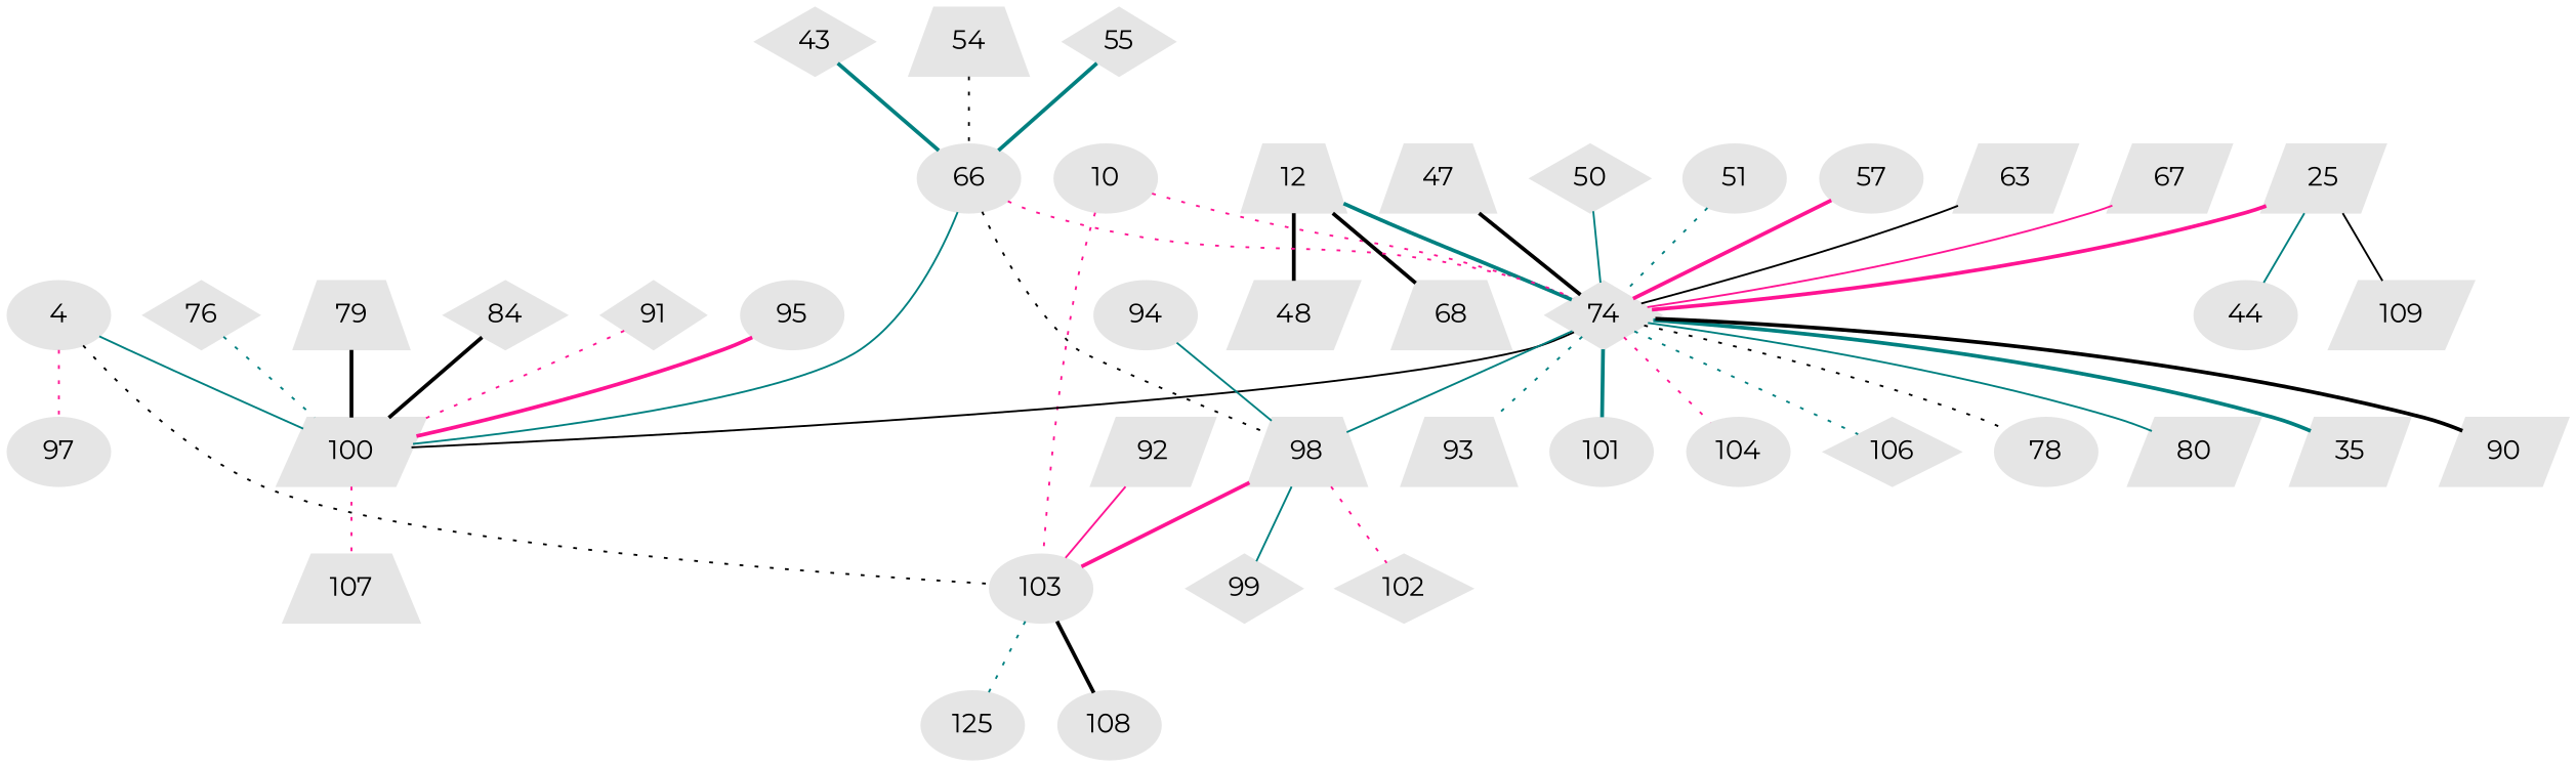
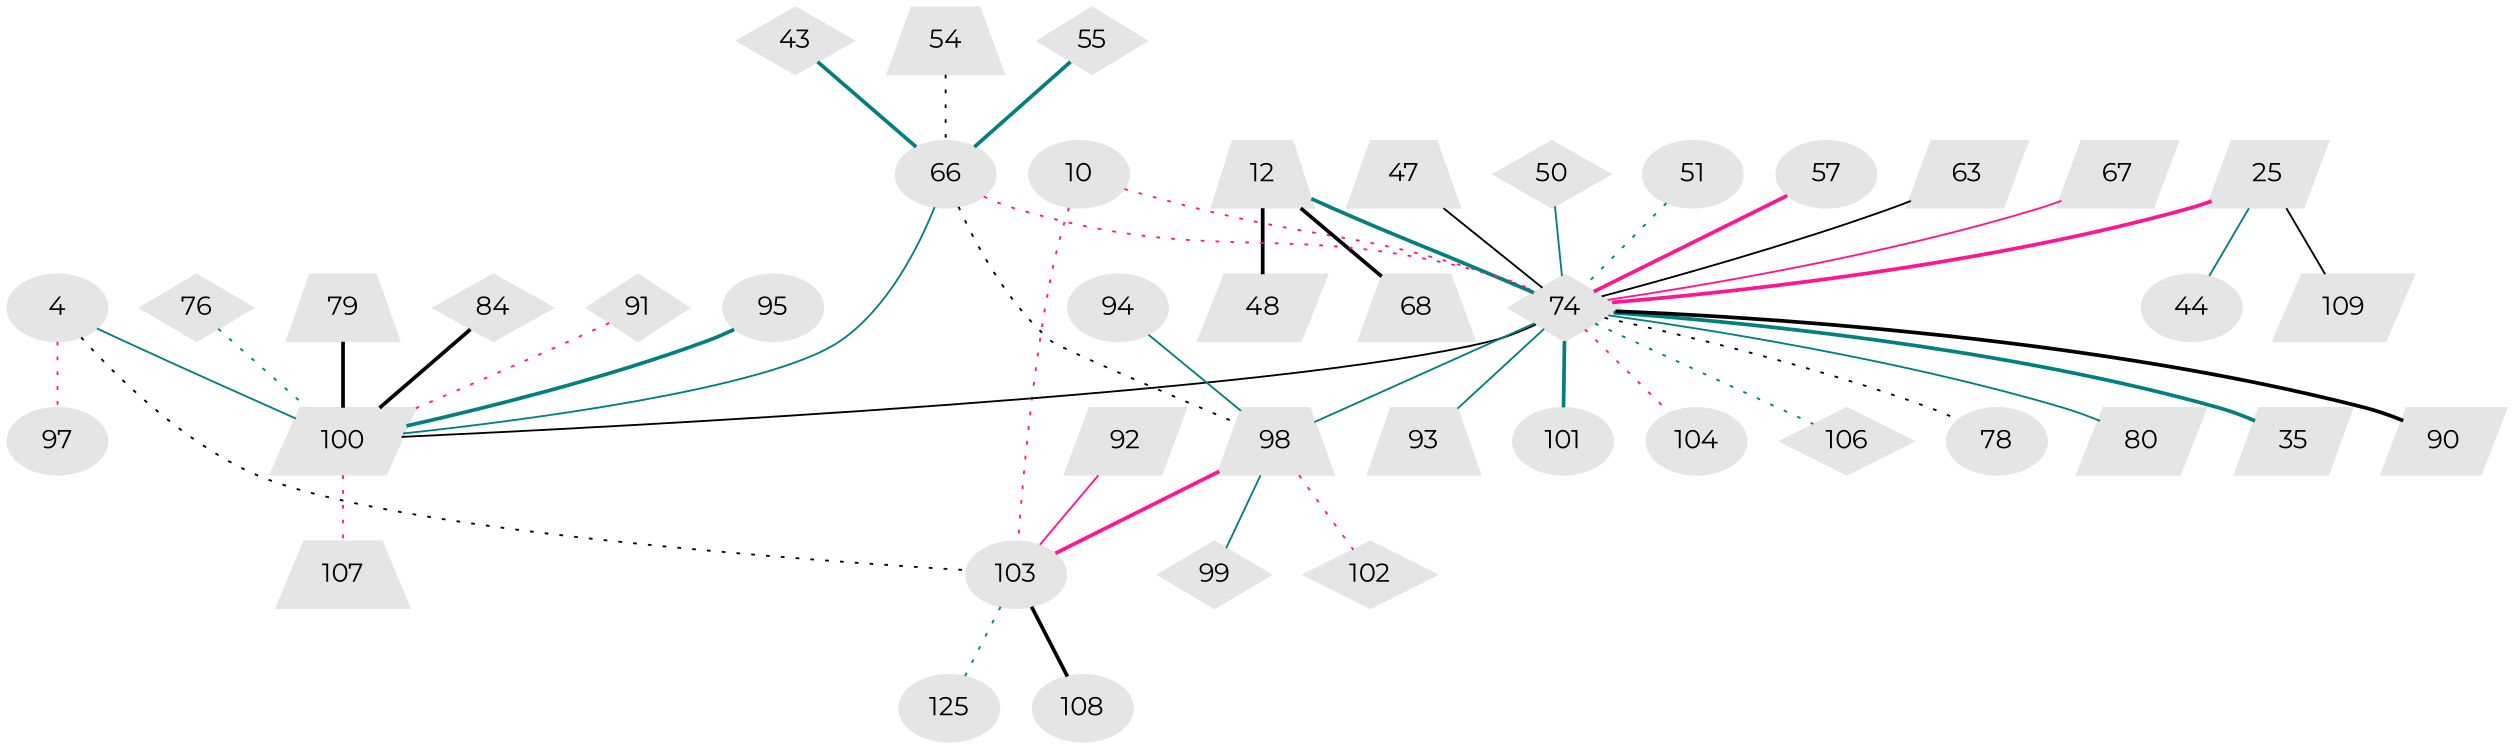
  graph {
    fontname=Montserrat
    node [color=gray90 fontname=Montserrat shape=ellipse style=filled]
    edge [color=teal fontname=Montserrat style=dotted]
    4 [super="+1"]
    97
    100 [shape=parallelogram super="+64+34+46+62+71"]
    103 [super="+70+72+87"]
    107 [shape=trapezium super="+81"]
    n6 [label=125 super="+88"]
    108
    10 [super="+7"]
    74 [shape=diamond super="+24+35+39+49+37+40+42"]
    98 [shape=trapezium super="+65+73+75+77+83+86"]
    78
    80 [shape=parallelogram]
    n13 [label=35 shape=parallelogram super="+61"]
    90 [shape=parallelogram]
    93 [shape=trapezium super="+52"]
    101 [super="+96"]
    104 [super="+82"]
    106 [shape=diamond]
    12 [shape=trapezium super="+11"]
    48 [shape=parallelogram]
    68 [shape=trapezium]
    25 [shape=parallelogram super="+23"]
    44 [super="+27"]
    109 [shape=parallelogram super="+89"]
    66 [super="+20"]
    43 [shape=diamond]
    47 [shape=trapezium]
    50 [shape=diamond]
    51
    54 [shape=trapezium]
    55 [shape=diamond]
    57
    63 [shape=parallelogram]
    99 [shape=diamond super="+33"]
    102 [shape=diamond super="+53"]
    67 [shape=parallelogram]
    76 [shape=diamond super="+30"]
    79 [shape=trapezium]
    84 [shape=diamond]
    91 [shape=diamond super="+59"]
    92 [shape=parallelogram]
    94 [super="+32"]
    95
    4 -- 97 [color=deeppink]
    4 -- 100 [style=solid weight=6]
    4 -- 103 [color=black]
    100 -- 107 [color=deeppink]
    103 -- n6
    103 -- 108 [color=black style=bold]
    10 -- 103 [color=deeppink weight=6]
    10 -- 74 [color=deeppink weight=2]
    74 -- 100 [color=black style=solid weight=3]
    74 -- 98 [style=solid]
    74 -- 78 [color=black]
    74 -- 80 [style=solid]
    74 -- n13 [style=bold weight=2]
    74 -- 90 [color=black style=bold]
-   74 -- 93
+   74 -- 93 [style=solid]
    74 -- 101 [style=bold]
    74 -- 104 [color=deeppink]
    74 -- 106
    98 -- 103 [color=deeppink style=bold]
    98 -- 99 [style=solid]
    98 -- 102 [color=deeppink]
    12 -- 74 [style=bold weight=7]
    12 -- 48 [color=black style=bold]
    12 -- 68 [color=black style=bold]
    25 -- 74 [color=deeppink style=bold weight=6]
    25 -- 44 [style=solid]
    25 -- 109 [color=black style=solid]
    66 -- 100 [style=solid]
    66 -- 74 [color=deeppink]
    66 -- 98 [color=black weight=6]
    43 -- 66 [style=bold]
-   47 -- 74 [color=black style=bold]
+   47 -- 74 [color=black style=solid]
    50 -- 74 [style=solid]
    51 -- 74
    54 -- 66 [color=black]
    55 -- 66 [style=bold]
    57 -- 74 [color=deeppink style=bold]
    63 -- 74 [color=black style=solid]
    67 -- 74 [color=deeppink style=solid]
    76 -- 100
    79 -- 100 [color=black style=bold]
    84 -- 100 [color=black style=bold]
    91 -- 100 [color=deeppink]
    92 -- 103 [color=deeppink style=solid]
    94 -- 98 [style=solid]
-   95 -- 100 [color=deeppink style=bold]
+   95 -- 100 [style=bold]
  }
